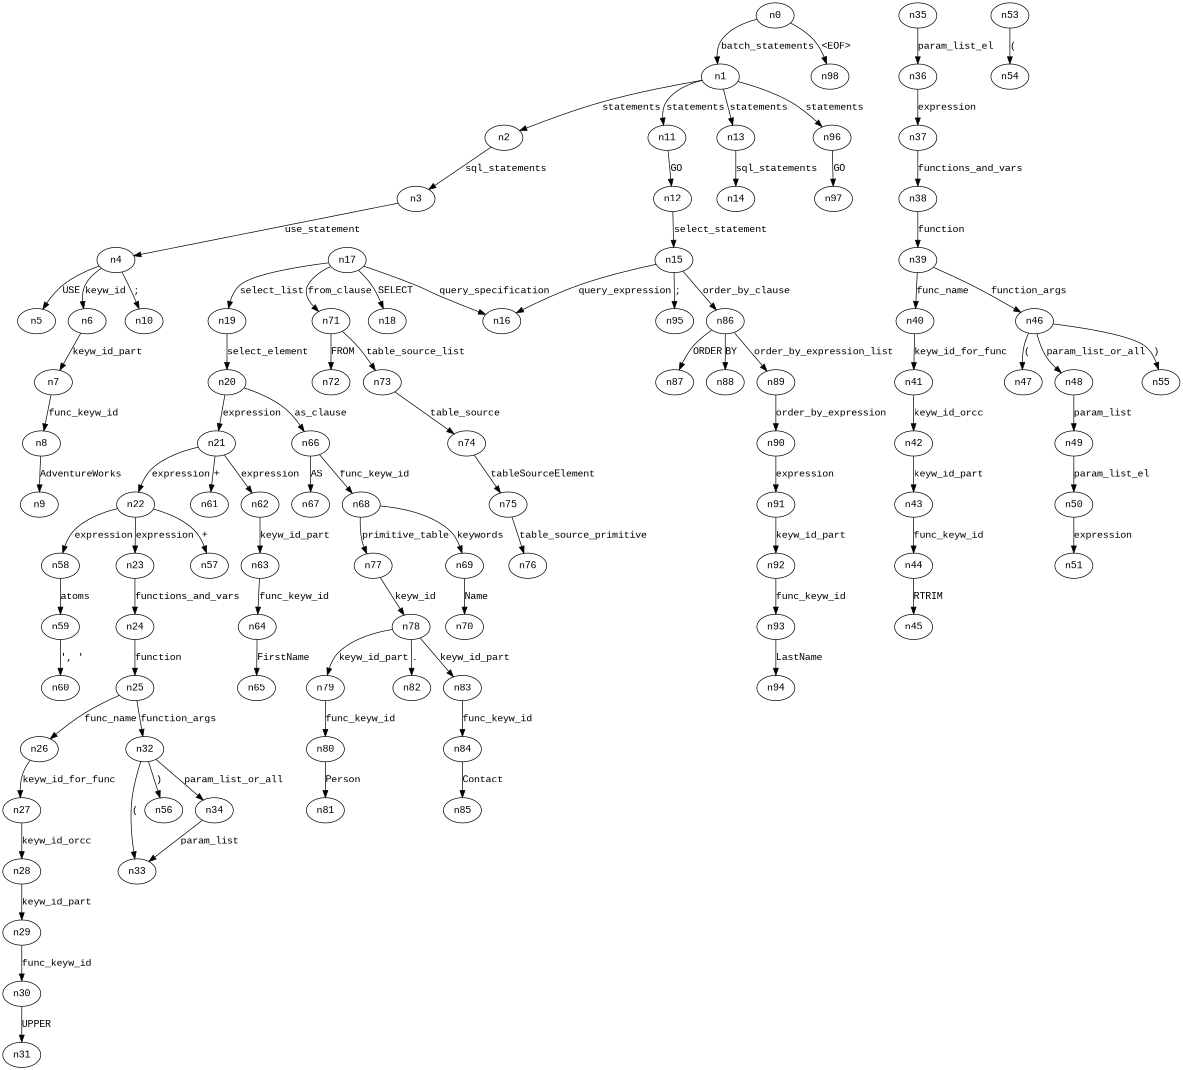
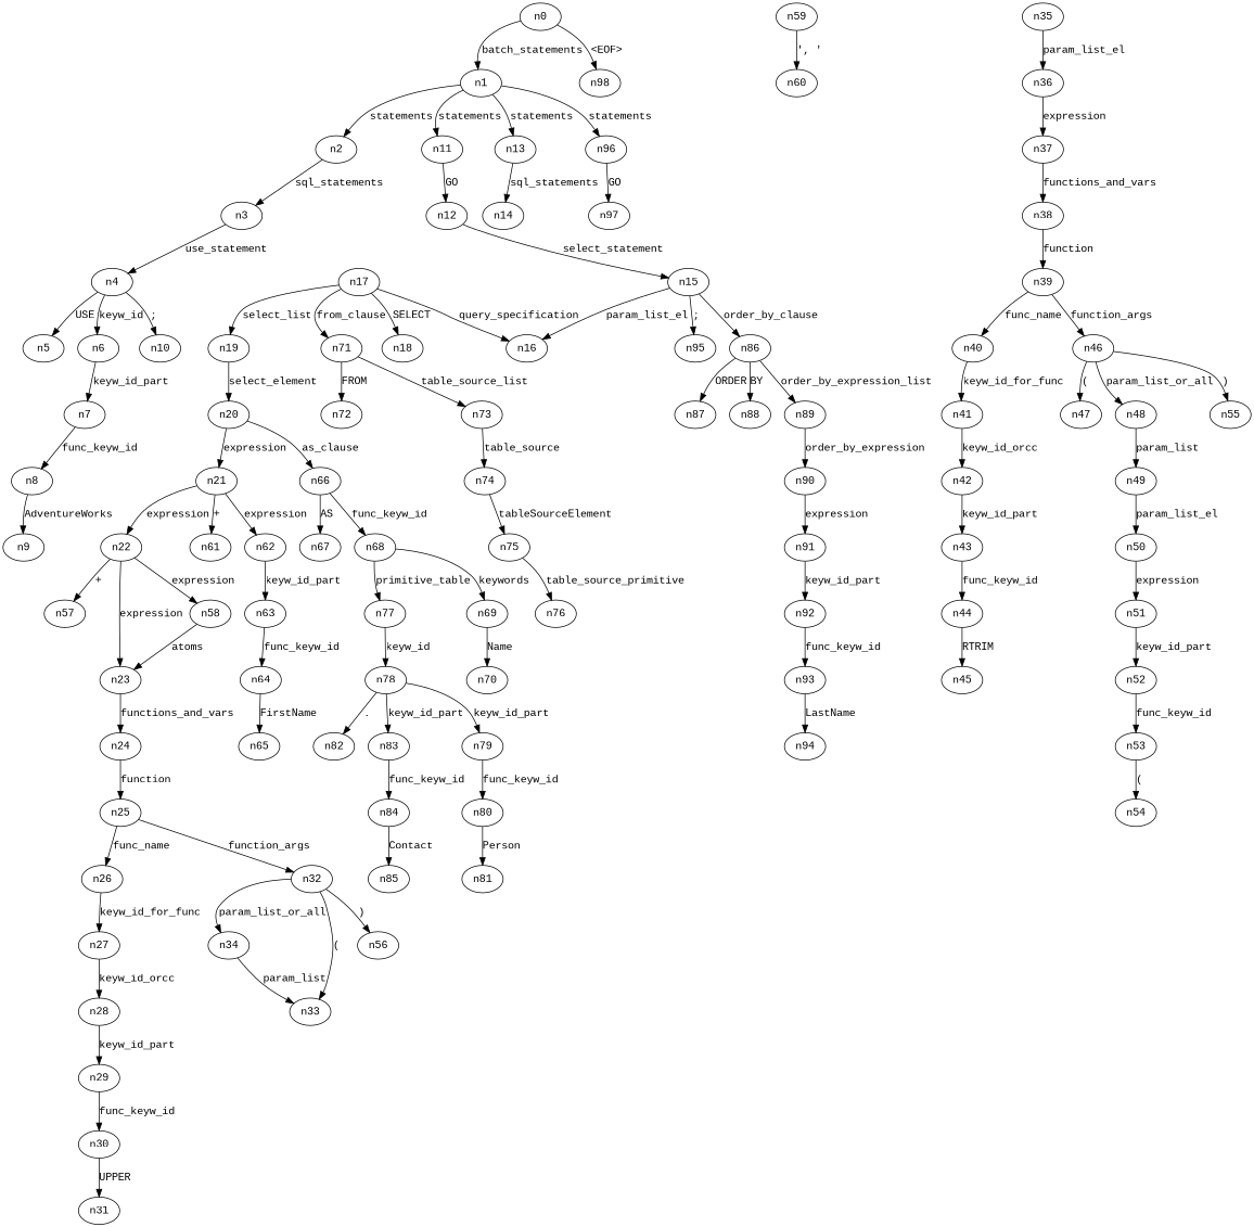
  digraph {
    fontname="Liberation Mono"
    node [fontname="Liberation Mono"]
    edge [fontname="Liberation Mono"]
    n0
    n1
    n98
    n2
    n11
    n13
    n96
    n3
    n12
    n14
    n97
    n4
    n5
    n6
    n10
    n7
    n8
    n9
    n15
    n16
    n86
    n95
    n87
    n88
    n89
    n17
    n18
    n19
    n71
    n20
    n72
    n73
    n21
    n66
    n22
    n61
    n62
    n67
    n68
    n23
    n57
    n58
    n63
    n24
    n59
    n25
    n26
    n32
    n27
    n33
    n34
    n56
    n28
    n29
    n30
    n31
    n35
    n36
    n37
    n38
    n39
    n40
    n46
    n41
    n47
    n48
    n55
    n42
    n43
    n44
    n45
    n49
    n50
    n51
+   n52
    n53
    n54
    n60
    n64
    n65
    n69
    n77
    n70
    n74
    n75
    n76
    n78
    n79
    n82
    n83
    n80
    n84
    n81
    n85
    n90
    n91
    n92
    n93
    n94
    n0 -> n1 [label=batch_statements]
    n0 -> n98 [label="<EOF>"]
    n1 -> n2 [label=statements]
    n1 -> n11 [label=statements]
    n1 -> n13 [label=statements]
    n1 -> n96 [label=statements]
    n2 -> n3 [label=sql_statements]
    n11 -> n12 [label=GO]
    n13 -> n14 [label=sql_statements]
    n96 -> n97 [label=GO]
    n3 -> n4 [label=use_statement]
    n12 -> n15 [label=select_statement]
    n4 -> n5 [label=USE]
    n4 -> n6 [label=keyw_id]
    n4 -> n10 [label=";"]
    n6 -> n7 [label=keyw_id_part]
    n7 -> n8 [label=func_keyw_id]
    n8 -> n9 [label=AdventureWorks]
-   n15 -> n16 [label=query_expression]
+   n15 -> n16 [label=param_list_el]
    n15 -> n86 [label=order_by_clause]
    n15 -> n95 [label=";"]
    n86 -> n87 [label=ORDER]
    n86 -> n88 [label=BY]
    n86 -> n89 [label=order_by_expression_list]
    n89 -> n90 [label=order_by_expression]
    n17 -> n16 [label=query_specification]
    n17 -> n18 [label=SELECT]
    n17 -> n19 [label=select_list]
    n17 -> n71 [label=from_clause]
    n19 -> n20 [label=select_element]
    n71 -> n72 [label=FROM]
    n71 -> n73 [label=table_source_list]
    n20 -> n21 [label=expression]
    n20 -> n66 [label=as_clause]
    n73 -> n74 [label=table_source]
    n21 -> n22 [label=expression]
    n21 -> n61 [label="+"]
    n21 -> n62 [label=expression]
    n66 -> n67 [label=AS]
    n66 -> n68 [label=func_keyw_id]
    n22 -> n23 [label=expression]
    n22 -> n57 [label="+"]
    n22 -> n58 [label=expression]
    n62 -> n63 [label=keyw_id_part]
    n68 -> n69 [label=keywords]
    n68 -> n77 [label=primitive_table]
    n23 -> n24 [label=functions_and_vars]
-   n58 -> n59 [label=atoms]
+   n58 -> n23 [label=atoms]
    n63 -> n64 [label=func_keyw_id]
    n24 -> n25 [label=function]
    n59 -> n60 [label="', '"]
    n25 -> n26 [label=func_name]
    n25 -> n32 [label=function_args]
    n26 -> n27 [label=keyw_id_for_func]
    n32 -> n33 [label="("]
    n32 -> n34 [label=param_list_or_all]
    n32 -> n56 [label=")"]
    n27 -> n28 [label=keyw_id_orcc]
    n34 -> n33 [label=param_list]
    n28 -> n29 [label=keyw_id_part]
    n29 -> n30 [label=func_keyw_id]
    n30 -> n31 [label=UPPER]
    n35 -> n36 [label=param_list_el]
    n36 -> n37 [label=expression]
    n37 -> n38 [label=functions_and_vars]
    n38 -> n39 [label=function]
    n39 -> n40 [label=func_name]
    n39 -> n46 [label=function_args]
    n40 -> n41 [label=keyw_id_for_func]
    n46 -> n47 [label="("]
    n46 -> n48 [label=param_list_or_all]
    n46 -> n55 [label=")"]
    n41 -> n42 [label=keyw_id_orcc]
    n48 -> n49 [label=param_list]
    n42 -> n43 [label=keyw_id_part]
    n43 -> n44 [label=func_keyw_id]
    n44 -> n45 [label=RTRIM]
    n49 -> n50 [label=param_list_el]
    n50 -> n51 [label=expression]
+   n51 -> n52 [label=keyw_id_part]
+   n52 -> n53 [label=func_keyw_id]
    n53 -> n54 [label="("]
    n64 -> n65 [label=FirstName]
    n69 -> n70 [label=Name]
    n77 -> n78 [label=keyw_id]
    n74 -> n75 [label=tableSourceElement]
    n75 -> n76 [label=table_source_primitive]
    n78 -> n79 [label=keyw_id_part]
    n78 -> n82 [label="."]
    n78 -> n83 [label=keyw_id_part]
    n79 -> n80 [label=func_keyw_id]
    n83 -> n84 [label=func_keyw_id]
    n80 -> n81 [label=Person]
    n84 -> n85 [label=Contact]
    n90 -> n91 [label=expression]
    n91 -> n92 [label=keyw_id_part]
    n92 -> n93 [label=func_keyw_id]
    n93 -> n94 [label=LastName]
  }
